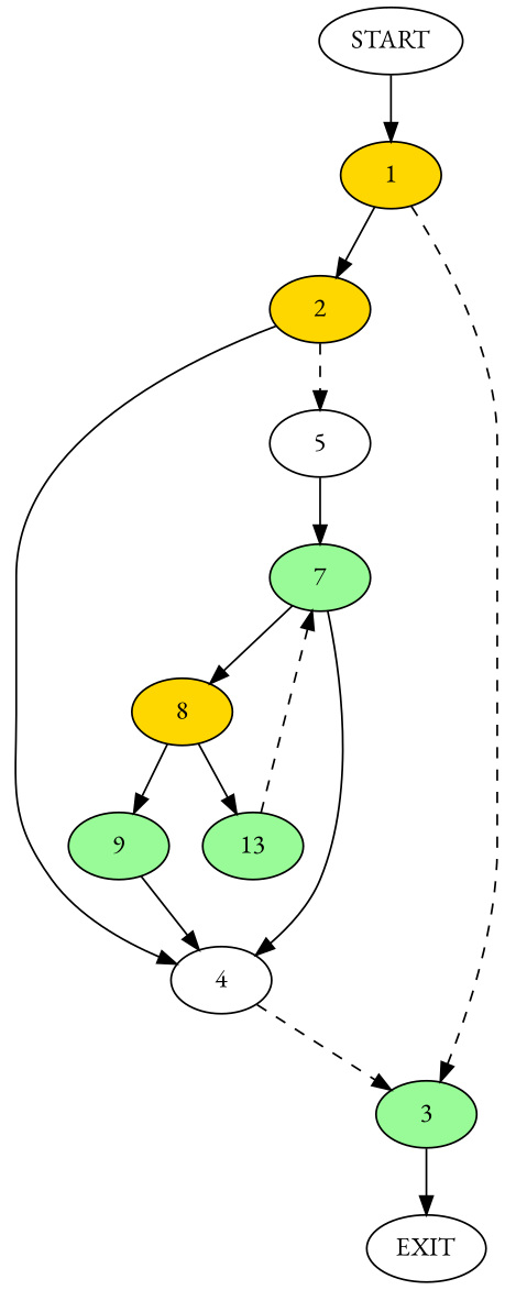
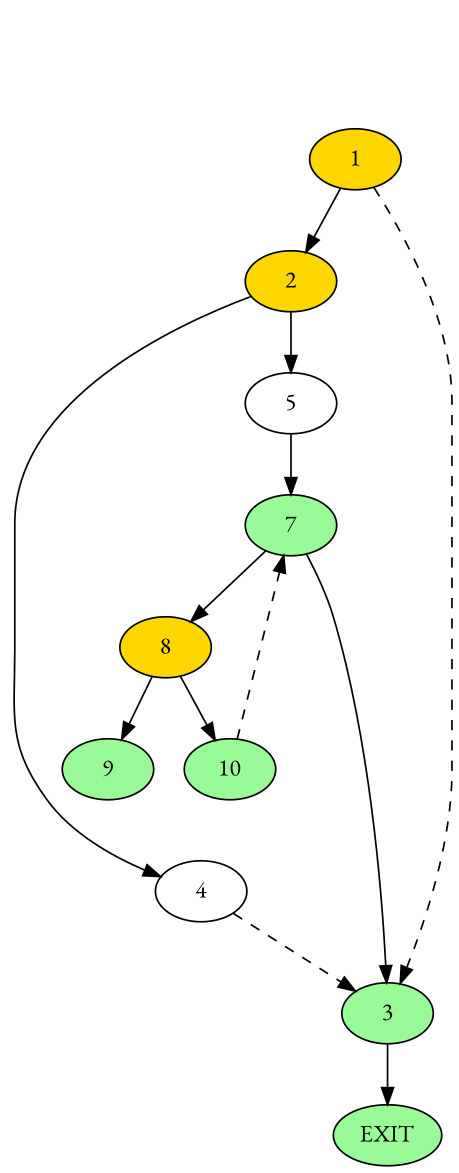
  digraph {
    fontname="EB Garamond"
    node [fillcolor=white fontname="EB Garamond" style=filled]
    edge [fontname="EB Garamond" style=solid]
-   n1 [label=START]
    1 [fillcolor=gold]
    2 [fillcolor=gold]
    3 [fillcolor=palegreen]
-   n5 [label=EXIT]
+   n5 [fillcolor=palegreen label=EXIT]
    4
    5
    7 [fillcolor=palegreen]
    8 [fillcolor=gold]
    9 [fillcolor=palegreen]
-   10 [fillcolor=palegreen label=13]
-   n1 -> 1
+   10 [fillcolor=palegreen]
    1 -> 2
    1 -> 3 [style=dashed]
    2 -> 4
-   2 -> 5 [style=dashed]
+   2 -> 5
    3 -> n5
    4 -> 3 [style=dashed]
    5 -> 7
-   7 -> 4
+   7 -> 3
    7 -> 8
    8 -> 9
    8 -> 10
-   9 -> 4
    10 -> 7 [style=dashed]
  }
